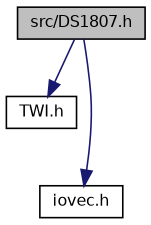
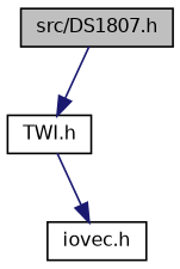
  digraph {
    node [color=black fillcolor=white fontname=Helvetica fontsize=10 shape=record style=filled]
    edge [color=midnightblue fontname=Helvetica fontsize=10 labelfontname=Helvetica labelfontsize=10 style=solid]
    n1 [fillcolor=grey75 fontcolor=black height=0.2 label="src/DS1807.h" width=0.4]
    n2 [height=0.2 label="TWI.h" width=0.4]
    n3 [height=0.2 label="iovec.h" width=0.4]
    n1 -> n2
-   n1 -> n3
+   n2 -> n3
  }
